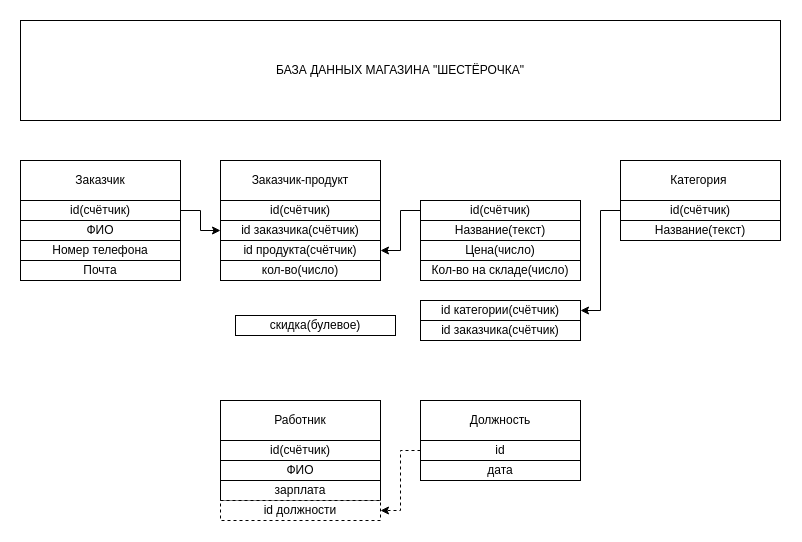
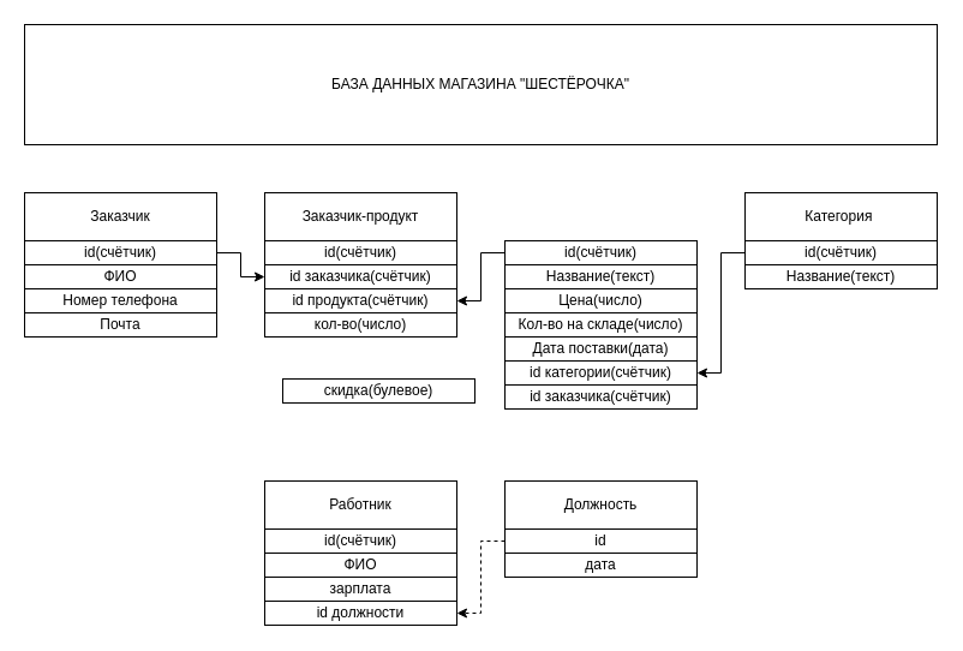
  <mxCell id="0" />
  <mxCell id="1" parent="0" />
  <mxCell id="2" value="БАЗА ДАННЫХ МАГАЗИНА &quot;ШЕСТЁРОЧКА&quot;" style="rounded=0;whiteSpace=wrap;html=1;" vertex="1" parent="1"><mxGeometry x="20" y="20" width="760" height="100" as="geometry" /></mxCell>
  <mxCell id="3" style="edgeStyle=orthogonalEdgeStyle;rounded=0;orthogonalLoop=1;jettySize=auto;html=1;exitX=0;exitY=0.5;exitDx=0;exitDy=0;entryX=1;entryY=0.5;entryDx=0;entryDy=0;" edge="1" parent="1" source="4" target="24"><mxGeometry relative="1" as="geometry" /></mxCell>
  <mxCell id="4" value="id(счётчик)" style="rounded=0;whiteSpace=wrap;html=1;" vertex="1" parent="1"><mxGeometry x="420" y="200" width="160" height="20" as="geometry" /></mxCell>
  <mxCell id="5" value="Название(текст)" style="rounded=0;whiteSpace=wrap;html=1;" vertex="1" parent="1"><mxGeometry x="420" y="220" width="160" height="20" as="geometry" /></mxCell>
  <mxCell id="6" value="Цена(число)" style="rounded=0;whiteSpace=wrap;html=1;" vertex="1" parent="1"><mxGeometry x="420" y="240" width="160" height="20" as="geometry" /></mxCell>
  <mxCell id="7" value="Кол-во на складе(число)" style="rounded=0;whiteSpace=wrap;html=1;" vertex="1" parent="1"><mxGeometry x="420" y="260" width="160" height="20" as="geometry" /></mxCell>
+ <mxCell id="8" value="Дата поставки(дата)" style="rounded=0;whiteSpace=wrap;html=1;" vertex="1" parent="1"><mxGeometry x="420" y="280" width="160" height="20" as="geometry" /></mxCell>
  <mxCell id="9" value="Категория&amp;nbsp;" style="rounded=0;whiteSpace=wrap;html=1;" vertex="1" parent="1"><mxGeometry x="620" y="160" width="160" height="40" as="geometry" /></mxCell>
  <mxCell id="10" style="edgeStyle=orthogonalEdgeStyle;rounded=0;orthogonalLoop=1;jettySize=auto;html=1;exitX=0;exitY=0.5;exitDx=0;exitDy=0;entryX=1;entryY=0.5;entryDx=0;entryDy=0;" edge="1" parent="1" source="11" target="13"><mxGeometry relative="1" as="geometry" /></mxCell>
  <mxCell id="11" value="id(счётчик)" style="rounded=0;whiteSpace=wrap;html=1;" vertex="1" parent="1"><mxGeometry x="620" y="200" width="160" height="20" as="geometry" /></mxCell>
  <mxCell id="12" value="Название(текст)" style="rounded=0;whiteSpace=wrap;html=1;" vertex="1" parent="1"><mxGeometry x="620" y="220" width="160" height="20" as="geometry" /></mxCell>
  <mxCell id="13" value="id категории(счётчик)" style="rounded=0;whiteSpace=wrap;html=1;" vertex="1" parent="1"><mxGeometry x="420" y="300" width="160" height="20" as="geometry" /></mxCell>
  <mxCell id="14" value="Заказчик" style="rounded=0;whiteSpace=wrap;html=1;" vertex="1" parent="1"><mxGeometry x="20" y="160" width="160" height="40" as="geometry" /></mxCell>
  <mxCell id="15" style="edgeStyle=orthogonalEdgeStyle;rounded=0;orthogonalLoop=1;jettySize=auto;html=1;exitX=1;exitY=0.5;exitDx=0;exitDy=0;entryX=0;entryY=0.5;entryDx=0;entryDy=0;" edge="1" parent="1" source="16" target="23"><mxGeometry relative="1" as="geometry" /></mxCell>
  <mxCell id="16" value="id(счётчик)" style="rounded=0;whiteSpace=wrap;html=1;" vertex="1" parent="1"><mxGeometry x="20" y="200" width="160" height="20" as="geometry" /></mxCell>
  <mxCell id="17" value="ФИО" style="rounded=0;whiteSpace=wrap;html=1;" vertex="1" parent="1"><mxGeometry x="20" y="220" width="160" height="20" as="geometry" /></mxCell>
  <mxCell id="18" value="Номер телефона" style="rounded=0;whiteSpace=wrap;html=1;" vertex="1" parent="1"><mxGeometry x="20" y="240" width="160" height="20" as="geometry" /></mxCell>
  <mxCell id="19" value="Почта" style="rounded=0;whiteSpace=wrap;html=1;" vertex="1" parent="1"><mxGeometry x="20" y="260" width="160" height="20" as="geometry" /></mxCell>
  <mxCell id="20" value="id заказчика(счётчик)" style="rounded=0;whiteSpace=wrap;html=1;" vertex="1" parent="1"><mxGeometry x="420" y="320" width="160" height="20" as="geometry" /></mxCell>
  <mxCell id="21" value="Заказчик-продукт" style="rounded=0;whiteSpace=wrap;html=1;" vertex="1" parent="1"><mxGeometry x="220" y="160" width="160" height="40" as="geometry" /></mxCell>
  <mxCell id="22" value="id(счётчик)" style="rounded=0;whiteSpace=wrap;html=1;" vertex="1" parent="1"><mxGeometry x="220" y="200" width="160" height="20" as="geometry" /></mxCell>
  <mxCell id="23" value="id заказчика(счётчик)" style="rounded=0;whiteSpace=wrap;html=1;" vertex="1" parent="1"><mxGeometry x="220" y="220" width="160" height="20" as="geometry" /></mxCell>
  <mxCell id="24" value="id продукта(счётчик)" style="rounded=0;whiteSpace=wrap;html=1;" vertex="1" parent="1"><mxGeometry x="220" y="240" width="160" height="20" as="geometry" /></mxCell>
  <mxCell id="25" value="скидка(булевое)" style="rounded=0;whiteSpace=wrap;html=1;" vertex="1" parent="1"><mxGeometry x="235" y="315" width="160" height="20" as="geometry" /></mxCell>
  <mxCell id="26" value="кол-во(число)" style="rounded=0;whiteSpace=wrap;html=1;" vertex="1" parent="1"><mxGeometry x="220" y="260" width="160" height="20" as="geometry" /></mxCell>
  <mxCell id="27" value="Работник" style="rounded=0;whiteSpace=wrap;html=1;" vertex="1" parent="1"><mxGeometry x="220" y="400" width="160" height="40" as="geometry" /></mxCell>
  <mxCell id="28" value="Должность" style="rounded=0;whiteSpace=wrap;html=1;" vertex="1" parent="1"><mxGeometry x="420" y="400" width="160" height="40" as="geometry" /></mxCell>
  <mxCell id="29" value="id(счётчик)" style="rounded=0;whiteSpace=wrap;html=1;" vertex="1" parent="1"><mxGeometry x="220" y="440" width="160" height="20" as="geometry" /></mxCell>
  <mxCell id="30" value="ФИО" style="rounded=0;whiteSpace=wrap;html=1;" vertex="1" parent="1"><mxGeometry x="220" y="460" width="160" height="20" as="geometry" /></mxCell>
  <mxCell id="31" value="зарплата" style="rounded=0;whiteSpace=wrap;html=1;" vertex="1" parent="1"><mxGeometry x="220" y="480" width="160" height="20" as="geometry" /></mxCell>
  <mxCell id="32" value="дата" style="rounded=0;whiteSpace=wrap;html=1;" vertex="1" parent="1"><mxGeometry x="420" y="460" width="160" height="20" as="geometry" /></mxCell>
  <mxCell id="33" style="edgeStyle=orthogonalEdgeStyle;rounded=0;orthogonalLoop=1;jettySize=auto;html=1;exitX=0;exitY=0.5;exitDx=0;exitDy=0;entryX=1;entryY=0.5;entryDx=0;entryDy=0;dashed=1;" edge="1" parent="1" source="34" target="35"><mxGeometry relative="1" as="geometry" /></mxCell>
  <mxCell id="34" value="id" style="rounded=0;whiteSpace=wrap;html=1;" vertex="1" parent="1"><mxGeometry x="420" y="440" width="160" height="20" as="geometry" /></mxCell>
- <mxCell id="35" value="id должности" style="rounded=0;whiteSpace=wrap;html=1;dashed=1;" vertex="1" parent="1"><mxGeometry x="220" y="500" width="160" height="20" as="geometry" /></mxCell>
+ <mxCell id="35" value="id должности" style="rounded=0;whiteSpace=wrap;html=1;" vertex="1" parent="1"><mxGeometry x="220" y="500" width="160" height="20" as="geometry" /></mxCell>
